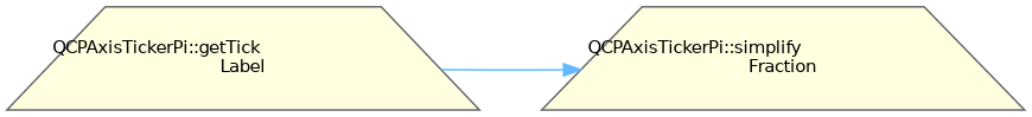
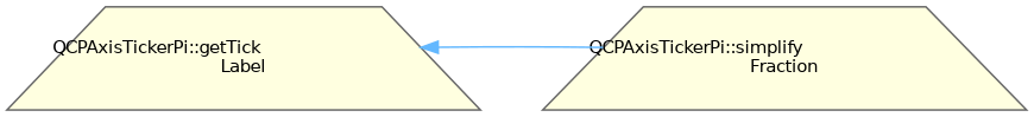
  digraph {
    rankdir=RL
    node [fillcolor=lightyellow fontname=Helvetica fontsize=10 shape=trapezium style=filled]
    n1 [color=gray40 fontcolor=black height=0.2 label="QCPAxisTickerPi::simplify\lFraction" width=0.4]
    n2 [color=grey40 height=0.2 label="QCPAxisTickerPi::getTick\lLabel" width=0.4]
-   n1 -> n2 [color=steelblue1 dir=back fontname=Helvetica fontsize=10 labelfontname=Helvetica labelfontsize=10 style=solid]
+   n2 -> n1 [color=steelblue1 dir=back fontname=Helvetica fontsize=10 labelfontname=Helvetica labelfontsize=10 style=solid]
  }
